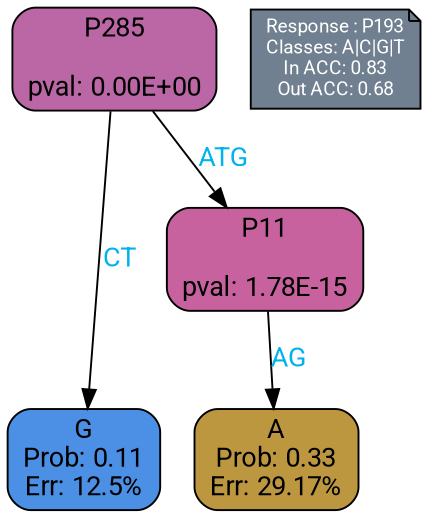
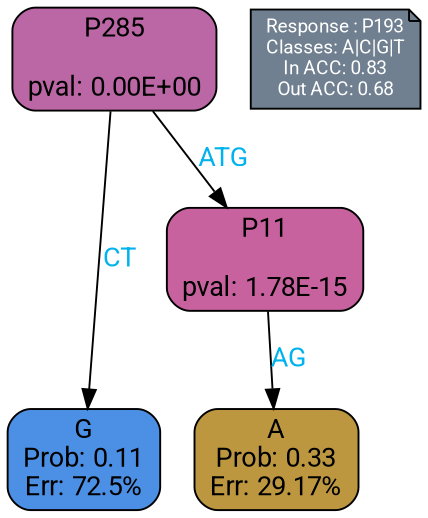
  digraph {
    fontname=Roboto
    ranksep=equally
    splines=polylines
    node [color=black fontname=Roboto shape=box style="filled, rounded"]
    edge [fontcolor=deepskyblue2 fontname=Roboto]
    n1 [fillcolor="#bc9740" label="A\nProb: 0.33\nErr: 29.17%"]
-   n2 [fillcolor="#4c90e5" label="G\nProb: 0.11\nErr: 12.5%"]
+   n2 [fillcolor="#4c90e5" label="G\nProb: 0.11\nErr: 72.5%"]
    n3 [align=left fillcolor=slategray fontcolor=white fontsize=10 label="Response : P193\nClasses: A|C|G|T\nIn ACC: 0.83\nOut ACC: 0.68\n" shape=note style=filled]
    n4 [fillcolor="#bb67a6" label="P285\n\npval: 0.00E+00"]
    n5 [fillcolor="#c8629f" label="P11\n\npval: 1.78E-15"]
    subgraph sub_1 {
      rank=same
      n1
      n2
    }
    subgraph sub_2 {
      rank=same
      n3
      n4
    }
    n4 -> n2 [label=CT]
    n4 -> n5 [label=ATG]
    n5 -> n1 [label=AG]
  }
